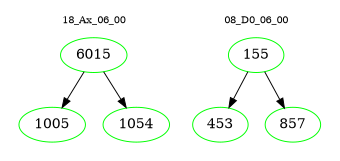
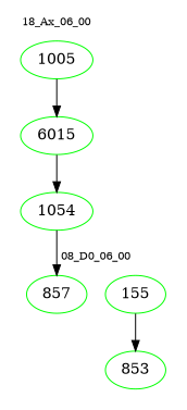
  digraph {
    node [color=green]
    edge [color=black]
    n1 [label=6015]
    n2 [label=1005]
    n3 [label=1054]
    n4 [label=155]
-   n5 [label=453]
+   n5 [label=853]
    n6 [label=857]
    subgraph cluster_1 {
      color=white
      fontsize=10
      label="18_Ax_06_00"
      n1
      n2
      n3
    }
    subgraph cluster_2 {
      color=white
      fontsize=10
      label="08_D0_06_00"
      n4
      n5
      n6
    }
-   n1 -> n2
+   n2 -> n1
    n1 -> n3
    n4 -> n5
-   n4 -> n6
+   n3 -> n6
  }
